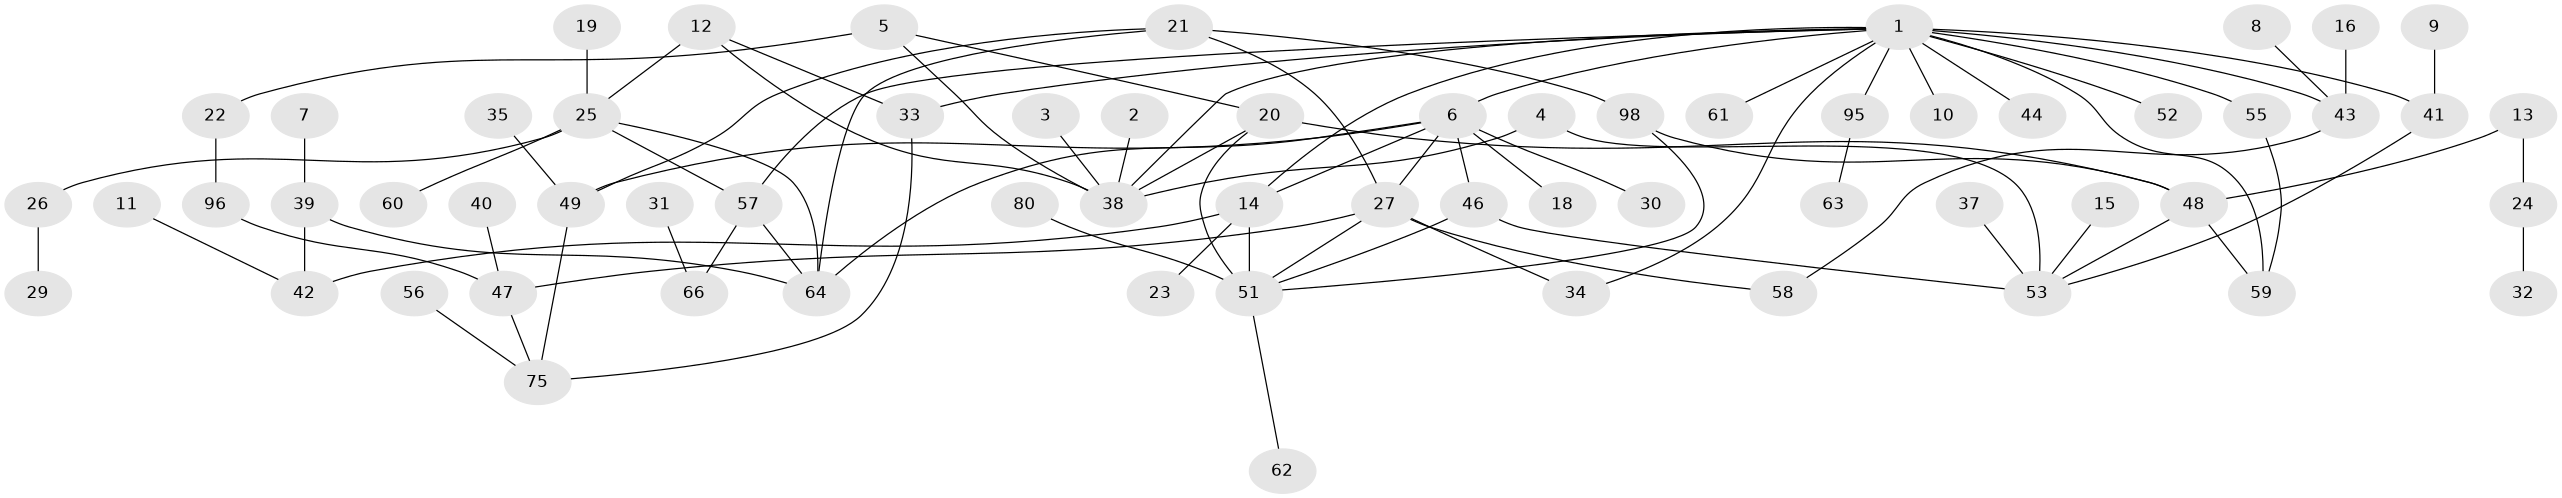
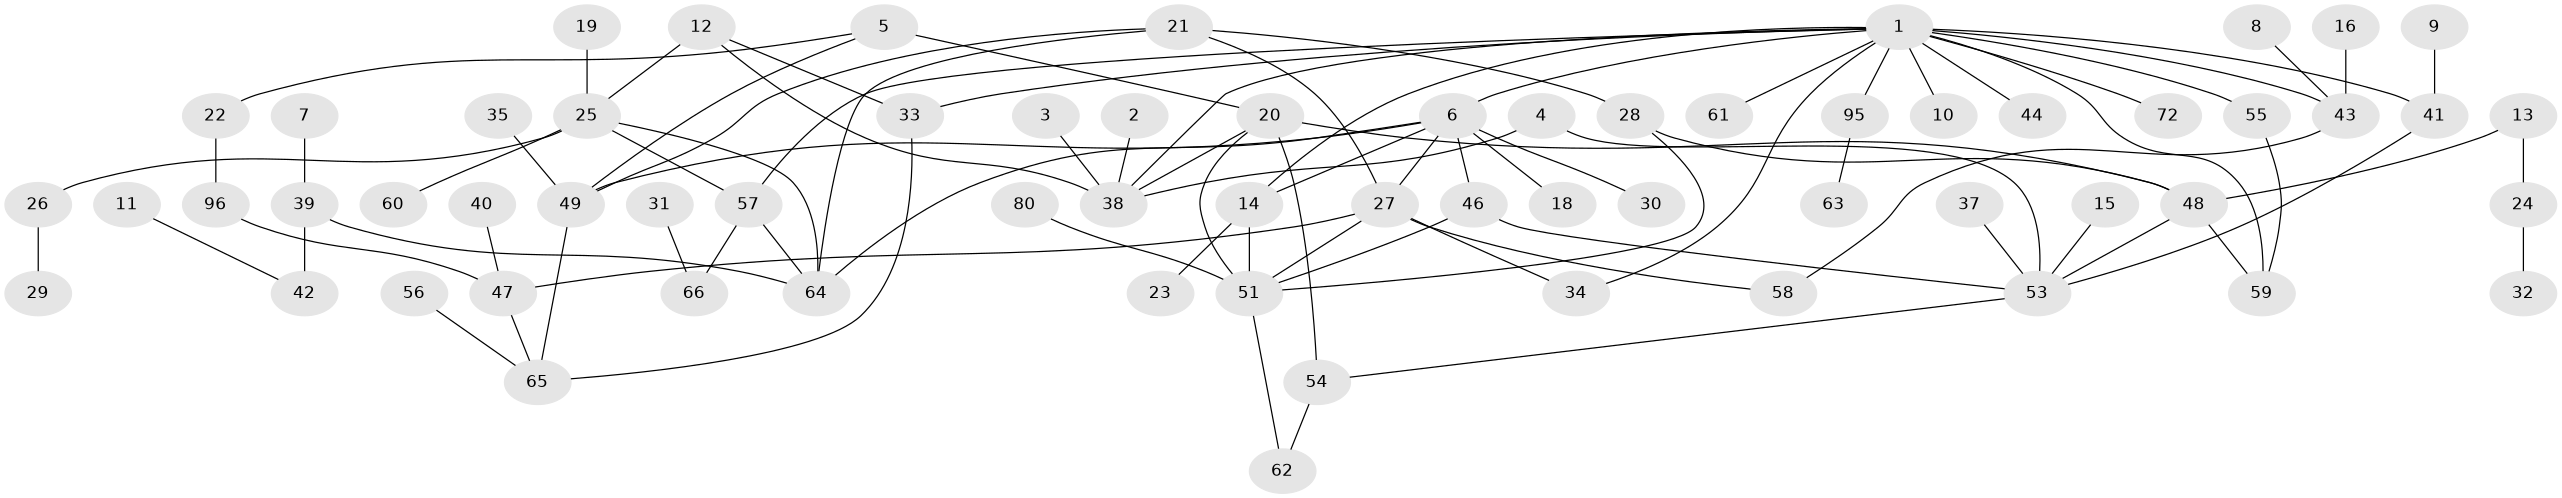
  graph {
    fontname="DejaVu Sans"
    node [color=gray90 fontname="DejaVu Sans" style=filled]
    edge [fontname="DejaVu Sans" weight=1.0]
    1
    6
    10
    14
    33
    34
    38
    41
    43
    44
    n11 [label=95]
-   52
+   52 [label=72]
    55
    57
    59
    61
    18
    27
    30
    46
    64
    49
    42
    23
    51
-   65 [label=75]
+   65
    53
    58
    63
    66
    2
    3
    4
+   54
    5
    20
    22
    48
    n39 [label=96]
    47
    7
    39
    8
    9
    11
    12
    25
    26
    60
    13
    24
    32
    62
    15
    16
    19
    21
-   28 [label=98]
+   28
    29
    31
    35
    37
    40
    n64 [label=80]
    56
    1 -- 6
    1 -- 10
    1 -- 14
    1 -- 33
    1 -- 34
    1 -- 38
    1 -- 41 [weight=2.0]
    1 -- 43
    1 -- 44
    1 -- n11
    1 -- 52
    1 -- 55
    1 -- 57
    1 -- 59
    1 -- 61
    6 -- 14
    6 -- 18
    6 -- 27
    6 -- 30
    6 -- 46
    6 -- 64
    6 -- 49
-   14 -- 42
    14 -- 23
    14 -- 51
    33 -- 65
    41 -- 53
    43 -- 58
    n11 -- 63
    55 -- 59
    57 -- 64
    57 -- 66
    27 -- 34
    27 -- 51
    27 -- 58
    27 -- 47
    46 -- 51
    46 -- 53
    49 -- 65
    51 -- 62
+   53 -- 54
    2 -- 38
    3 -- 38
    4 -- 38
    4 -- 53
-   5 -- 38
+   54 -- 62
+   5 -- 49
    5 -- 20
    5 -- 22
    20 -- 38
    20 -- 51
+   20 -- 54
    20 -- 48
    22 -- n39
    48 -- 59
    48 -- 53
    n39 -- 47
    47 -- 65
    7 -- 39
    39 -- 64
    39 -- 42
    8 -- 43
    9 -- 41
    11 -- 42
    12 -- 33
    12 -- 38
    12 -- 25
    25 -- 57
    25 -- 64
    25 -- 26
    25 -- 60
    26 -- 29
    13 -- 48
    13 -- 24
    24 -- 32
    15 -- 53
    16 -- 43
    19 -- 25
    21 -- 27
    21 -- 64
    21 -- 49
    21 -- 28
    28 -- 51
    28 -- 48
    31 -- 66
    35 -- 49
    37 -- 53
    40 -- 47
    n64 -- 51
    56 -- 65
  }
